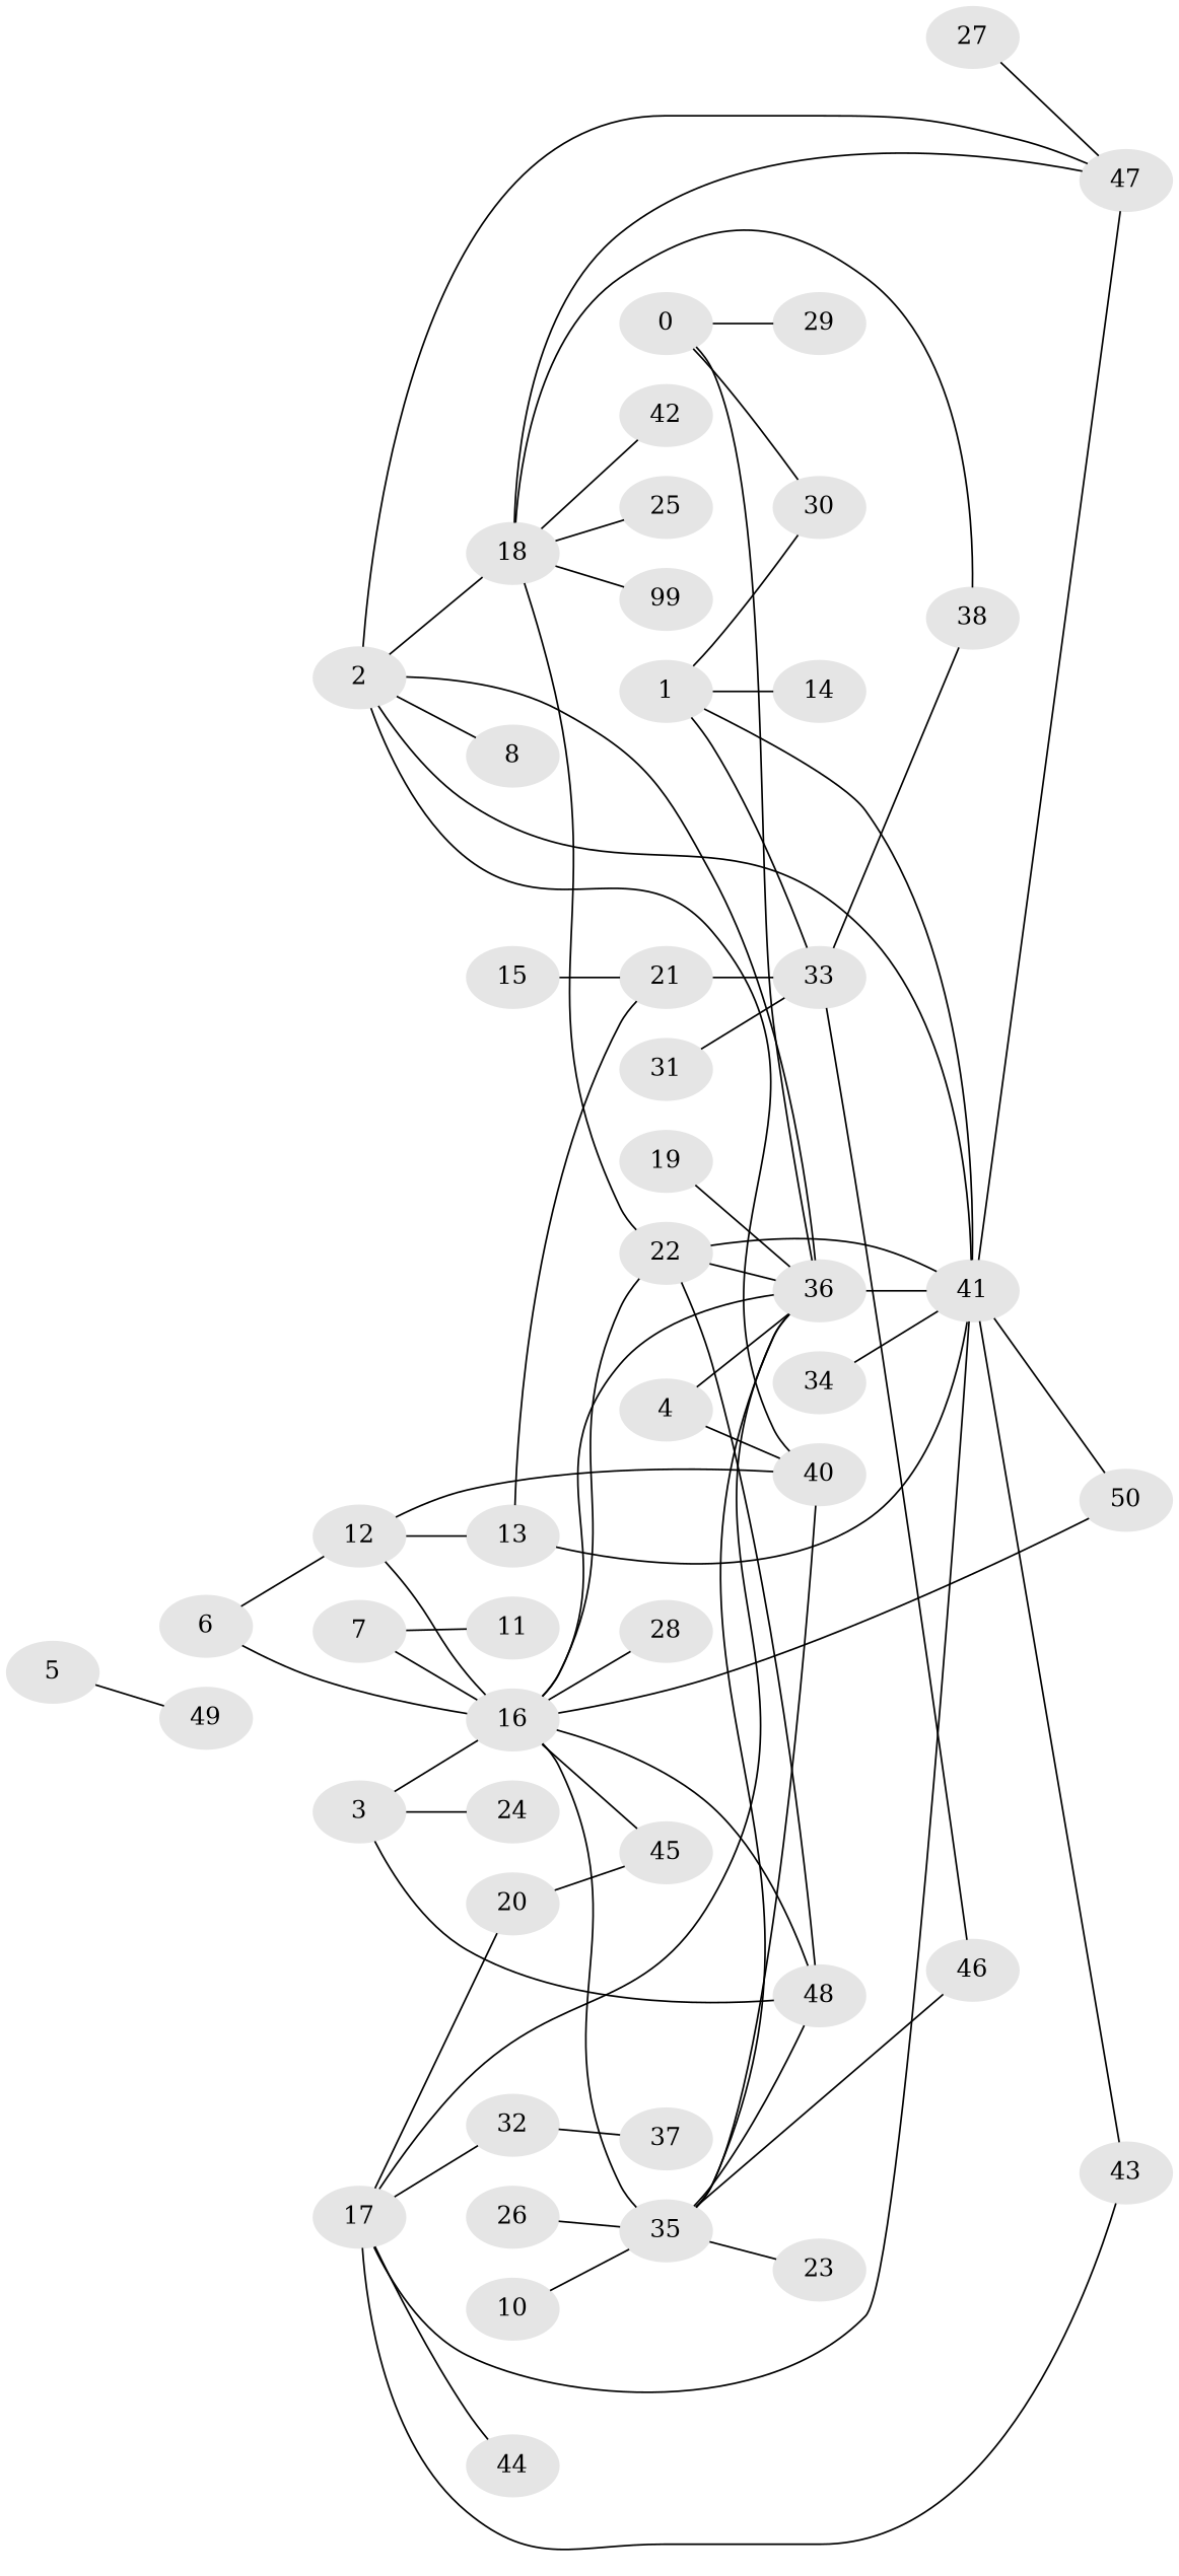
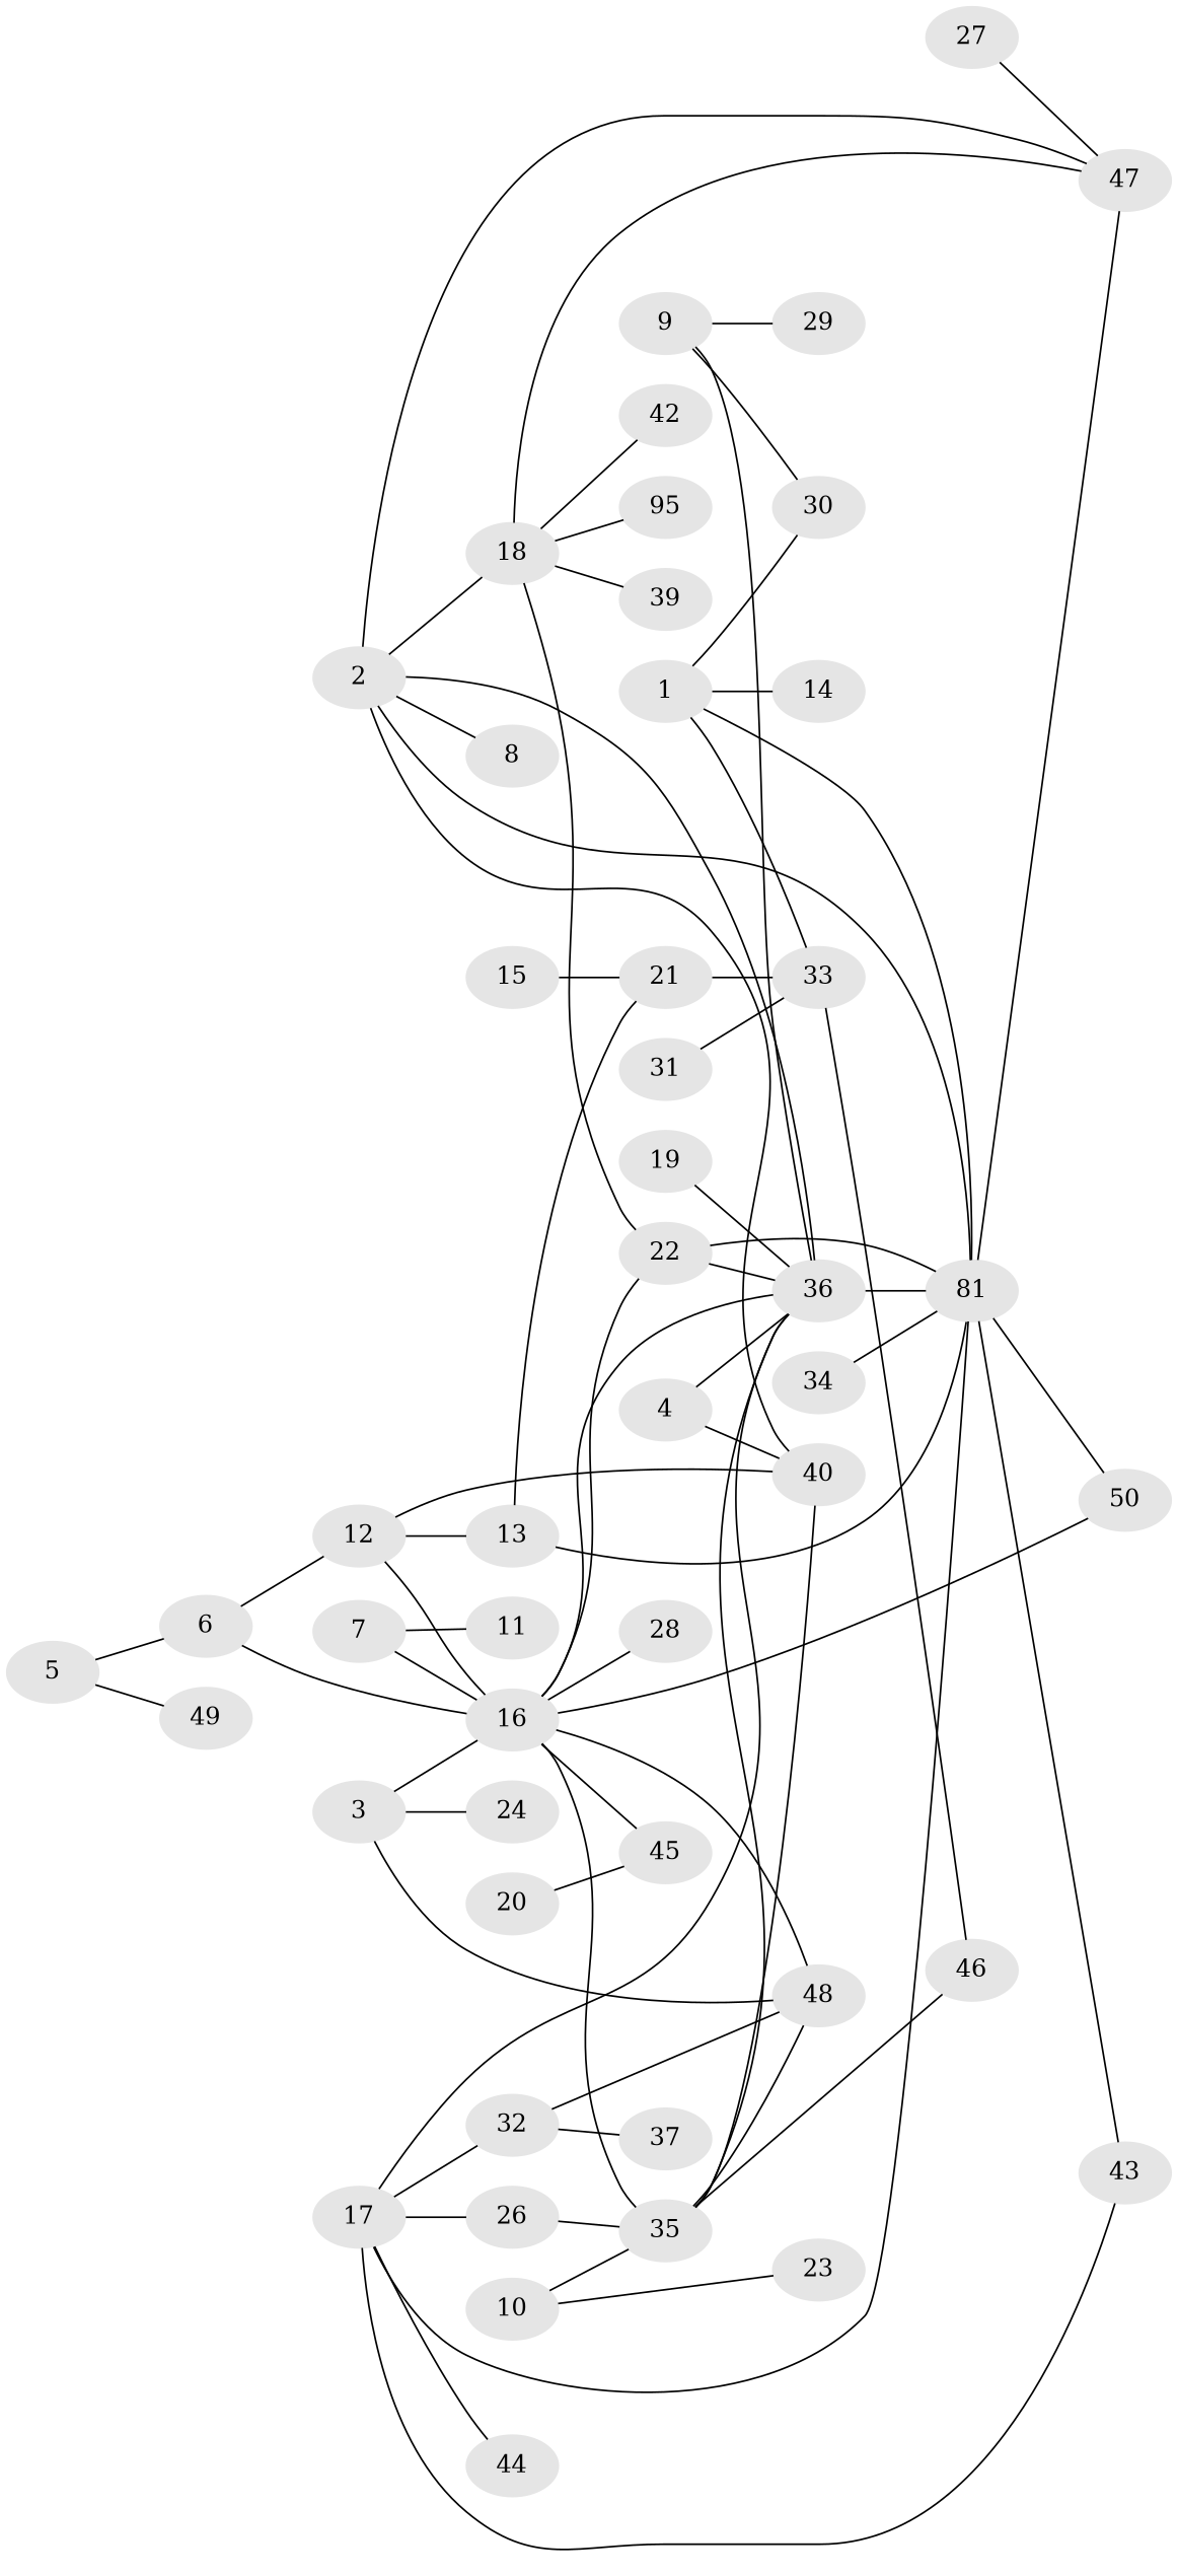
  graph {
    rankdir=LR
    node [color=gray90 style=filled]
    edge [weight=1.0]
    1
    14
    30
    33
-   41
-   38
+   41 [label=81]
    46
    47
    50
    43
    2
    8
    18
    36
    40
    22
-   25
-   39 [label=99]
+   25 [label=95]
+   39
    42
    3
    16
    24
    48
    35
    28
    45
    4
    5
    6
    49
    12
    13
    7
    11
-   9 [label=0]
+   9
    29
    10
    23
    21
    15
    17
    26
    32
    44
    37
    19
    20
    27
    31
    34
    1 -- 14
    1 -- 30
    1 -- 33
    1 -- 41
-   33 -- 38
    33 -- 46
    41 -- 47 [weight=2.0]
    41 -- 50
    41 -- 43
    2 -- 41
    2 -- 47
    2 -- 8
    2 -- 18 [weight=2.0]
    2 -- 36
    2 -- 40
-   18 -- 38
    18 -- 47
    18 -- 22
    18 -- 25
    18 -- 39
    18 -- 42
    36 -- 41
    22 -- 41
    22 -- 36
-   22 -- 48
+   32 -- 48
    3 -- 16
    3 -- 24
    3 -- 48
    16 -- 50
    16 -- 36
    16 -- 22
    16 -- 48
    16 -- 35
    16 -- 28
    16 -- 45
    35 -- 46
    35 -- 36
    35 -- 40
    35 -- 48
    4 -- 36
    4 -- 40
+   5 -- 6
    5 -- 49
    6 -- 16
    6 -- 12
    12 -- 40
    12 -- 16
    12 -- 13 [weight=2.0]
    13 -- 41
    13 -- 21
    7 -- 16
    7 -- 11
    9 -- 30
    9 -- 36
    9 -- 29
    10 -- 35
-   35 -- 23
+   10 -- 23
    21 -- 33
    15 -- 21
    17 -- 41
    17 -- 43
    17 -- 36
-   17 -- 20
+   17 -- 26
    17 -- 32
    17 -- 44
    26 -- 35
    32 -- 37
    19 -- 36
    20 -- 45
    27 -- 47
    31 -- 33
    34 -- 41
  }
